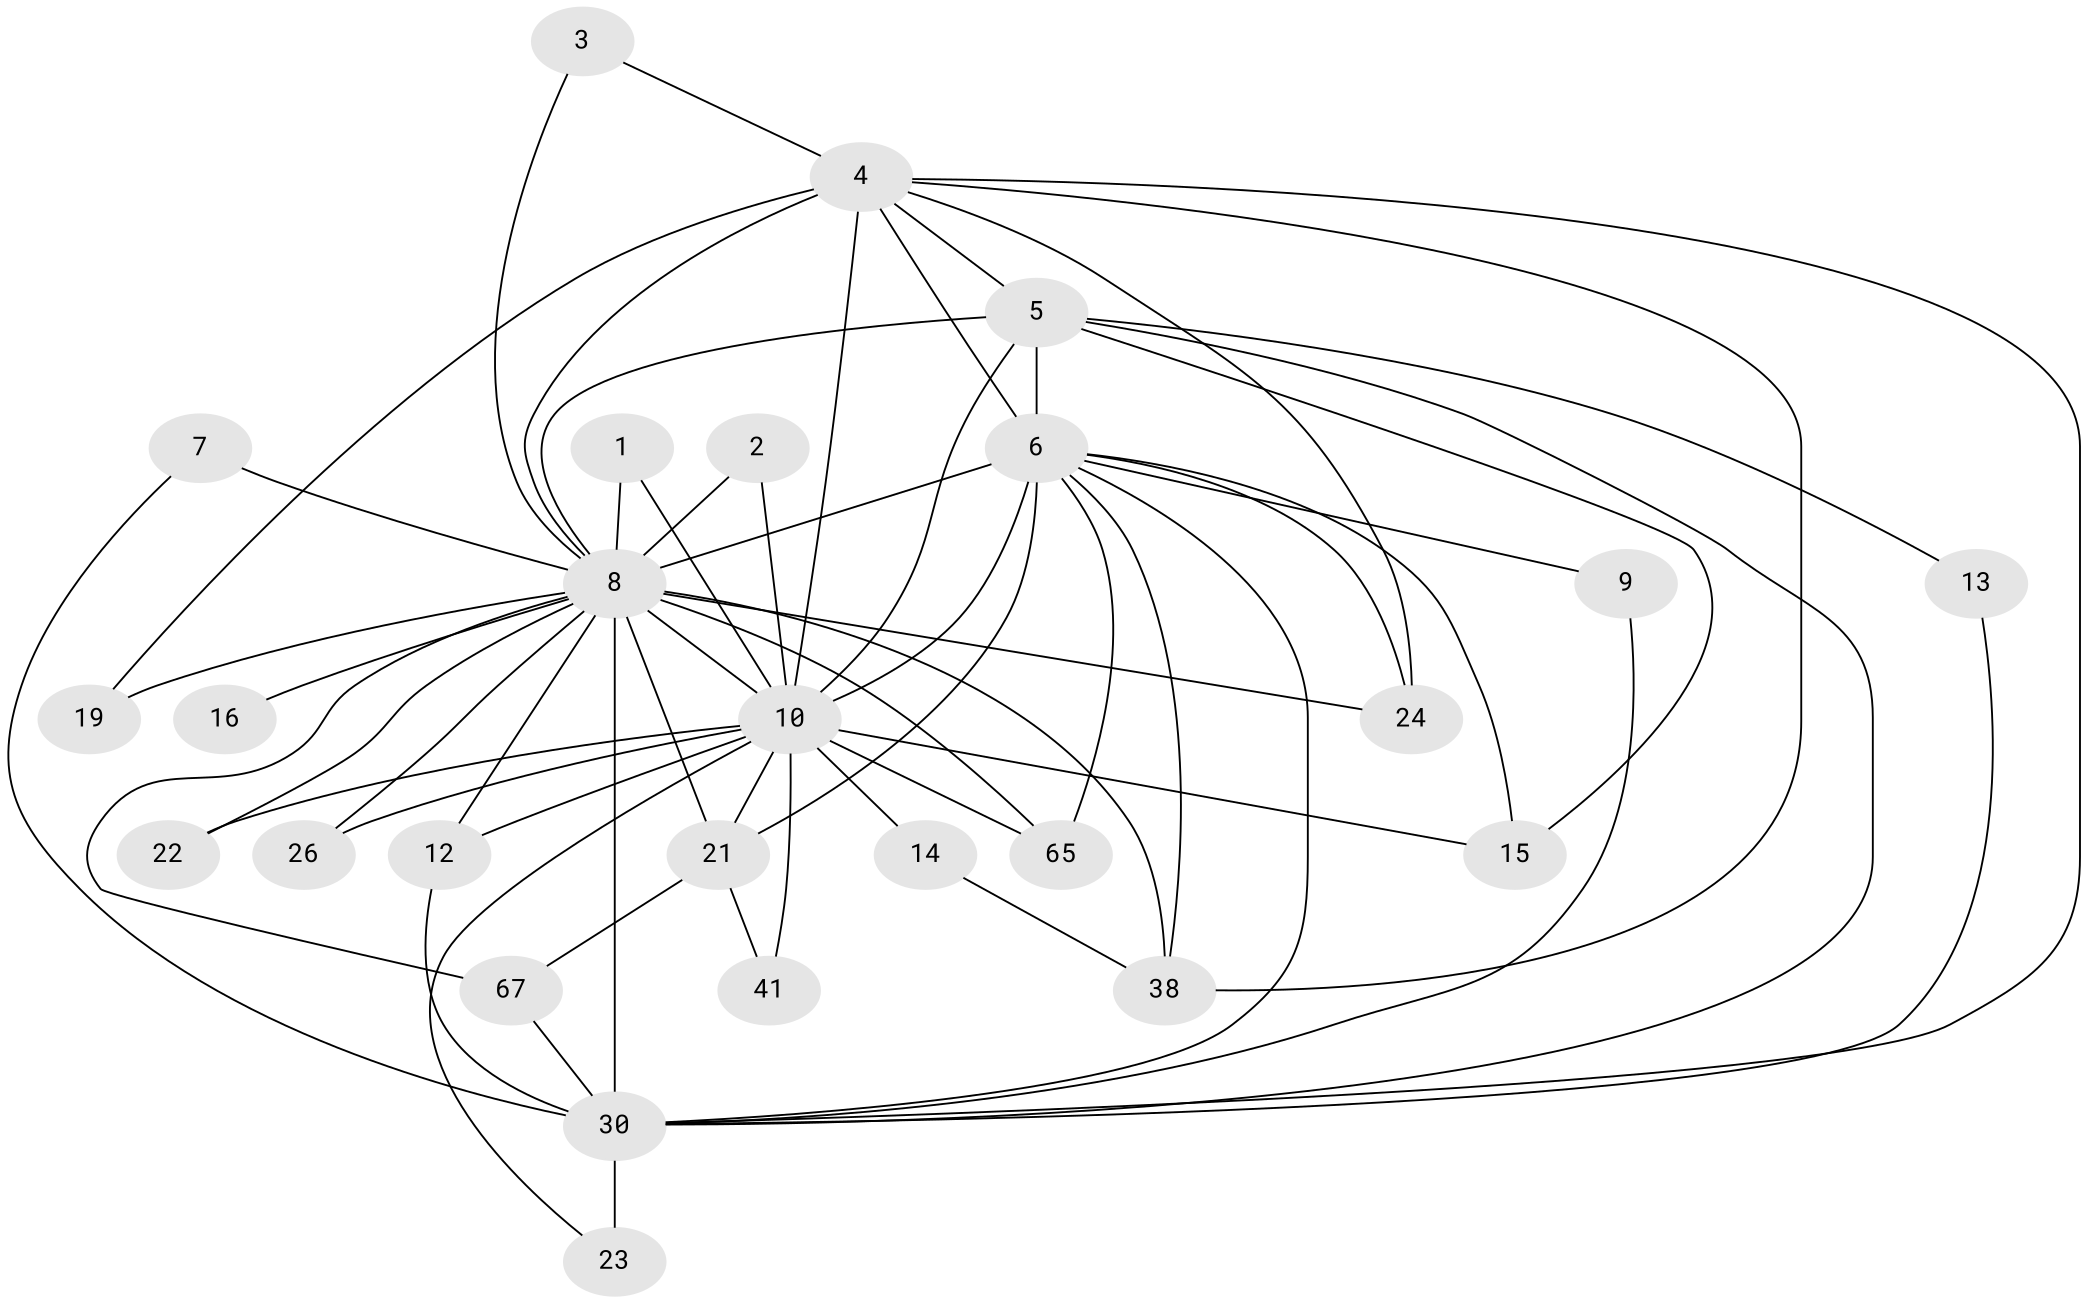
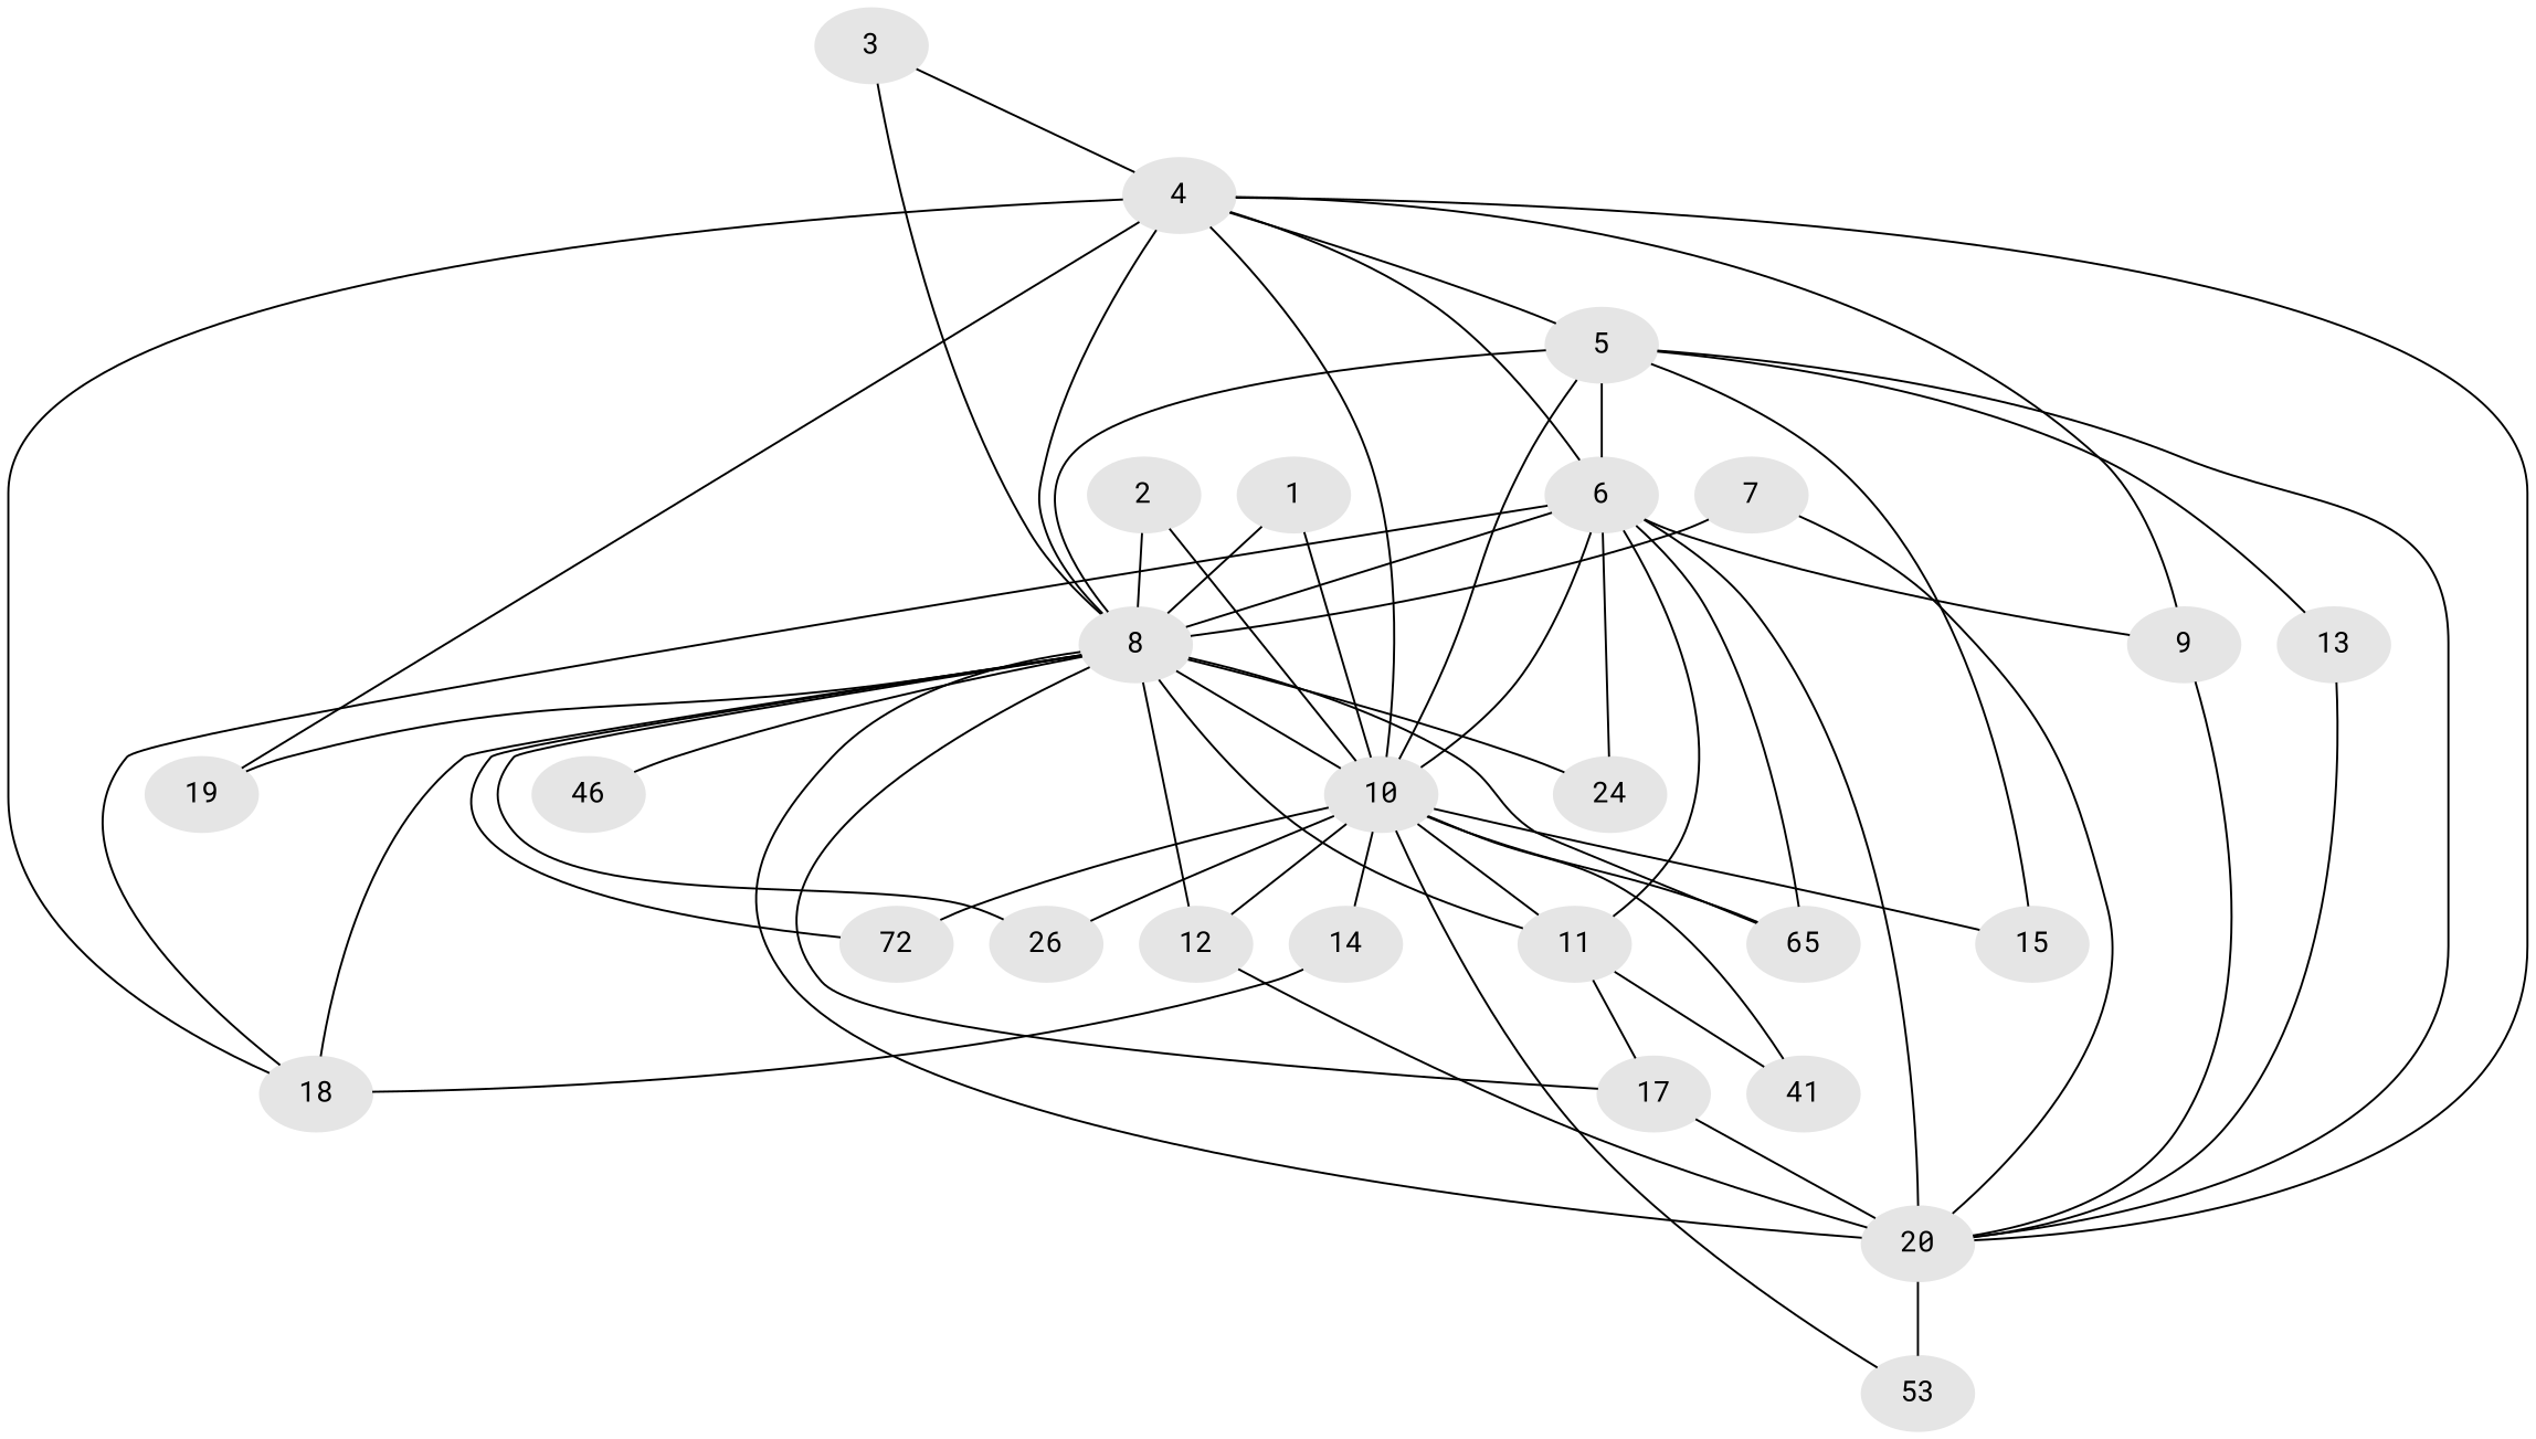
  graph {
    fontname="Roboto Mono"
    node [color=gray90 fontname="Roboto Mono" style=filled]
    edge [fontname="Roboto Mono" weight=1.0]
    1
    8
    10
-   18 [label=38]
+   18
    19
-   20 [label=30]
-   11 [label=21]
+   20
+   11
    24
    n9 [label=65]
    12
-   16
-   17 [label=67]
-   22
+   16 [label=46]
+   17
+   22 [label=72]
    26
    15
    14
    n17 [label=41]
-   23
+   23 [label=53]
    2
    3
    4
    5
    6
    9
    13
    7
    1 -- 8
    1 -- 10
    8 -- 10 [weight=6.0]
    8 -- 18 [weight=2.0]
    8 -- 19
    8 -- 20 [weight=4.0]
    8 -- 11 [weight=2.0]
    8 -- 24
    8 -- n9
    8 -- 12
    8 -- 16
    8 -- 17
    8 -- 22
    8 -- 26
    10 -- 11 [weight=2.0]
    10 -- n9
    10 -- 12
    10 -- 22 [weight=2.0]
    10 -- 26
    10 -- 15
    10 -- 14
    10 -- n17
    10 -- 23
    20 -- 23 [weight=2.0]
    11 -- 17
    11 -- n17
    12 -- 20
    17 -- 20
    14 -- 18
    2 -- 8
    2 -- 10
    3 -- 8
    3 -- 4
    4 -- 8 [weight=4.0]
    4 -- 10 [weight=2.0]
    4 -- 18
    4 -- 19
    4 -- 20
    4 -- 5
    4 -- 6 [weight=2.0]
-   4 -- 24
+   4 -- 9
    5 -- 8 [weight=3.0]
    5 -- 10 [weight=3.0]
    5 -- 20
    5 -- 15
    5 -- 6 [weight=2.0]
    5 -- 13
    6 -- 8 [weight=7.0]
    6 -- 10 [weight=4.0]
    6 -- 18
    6 -- 20 [weight=3.0]
    6 -- 11
    6 -- 24
    6 -- n9
-   6 -- 15
    6 -- 9
    9 -- 20
    13 -- 20
    7 -- 8 [weight=2.0]
    7 -- 20
  }
